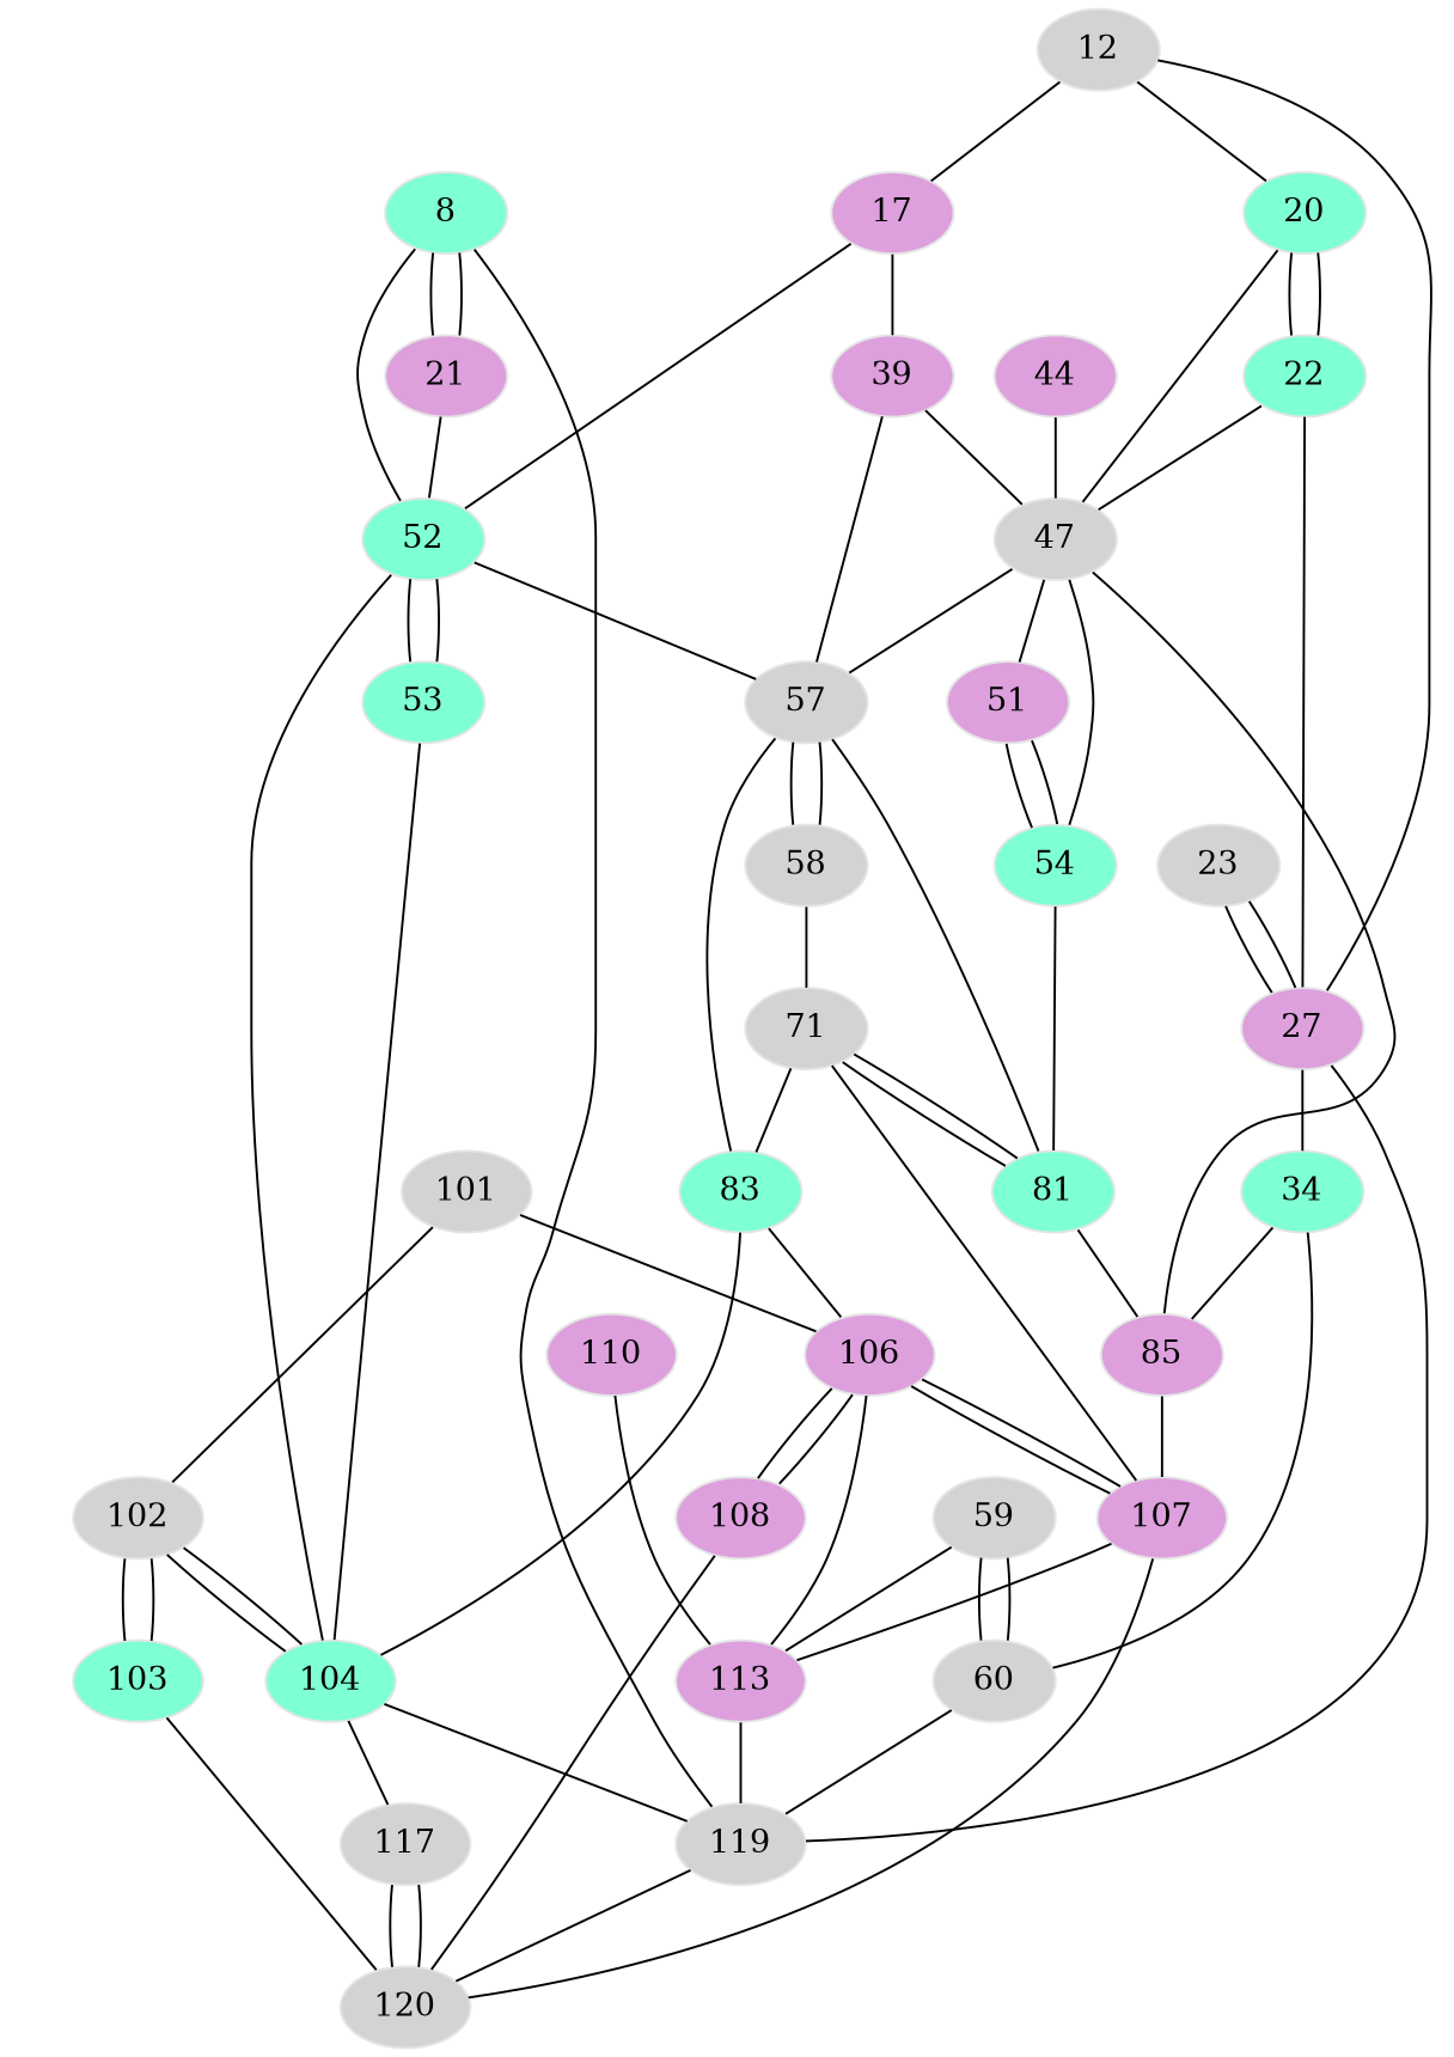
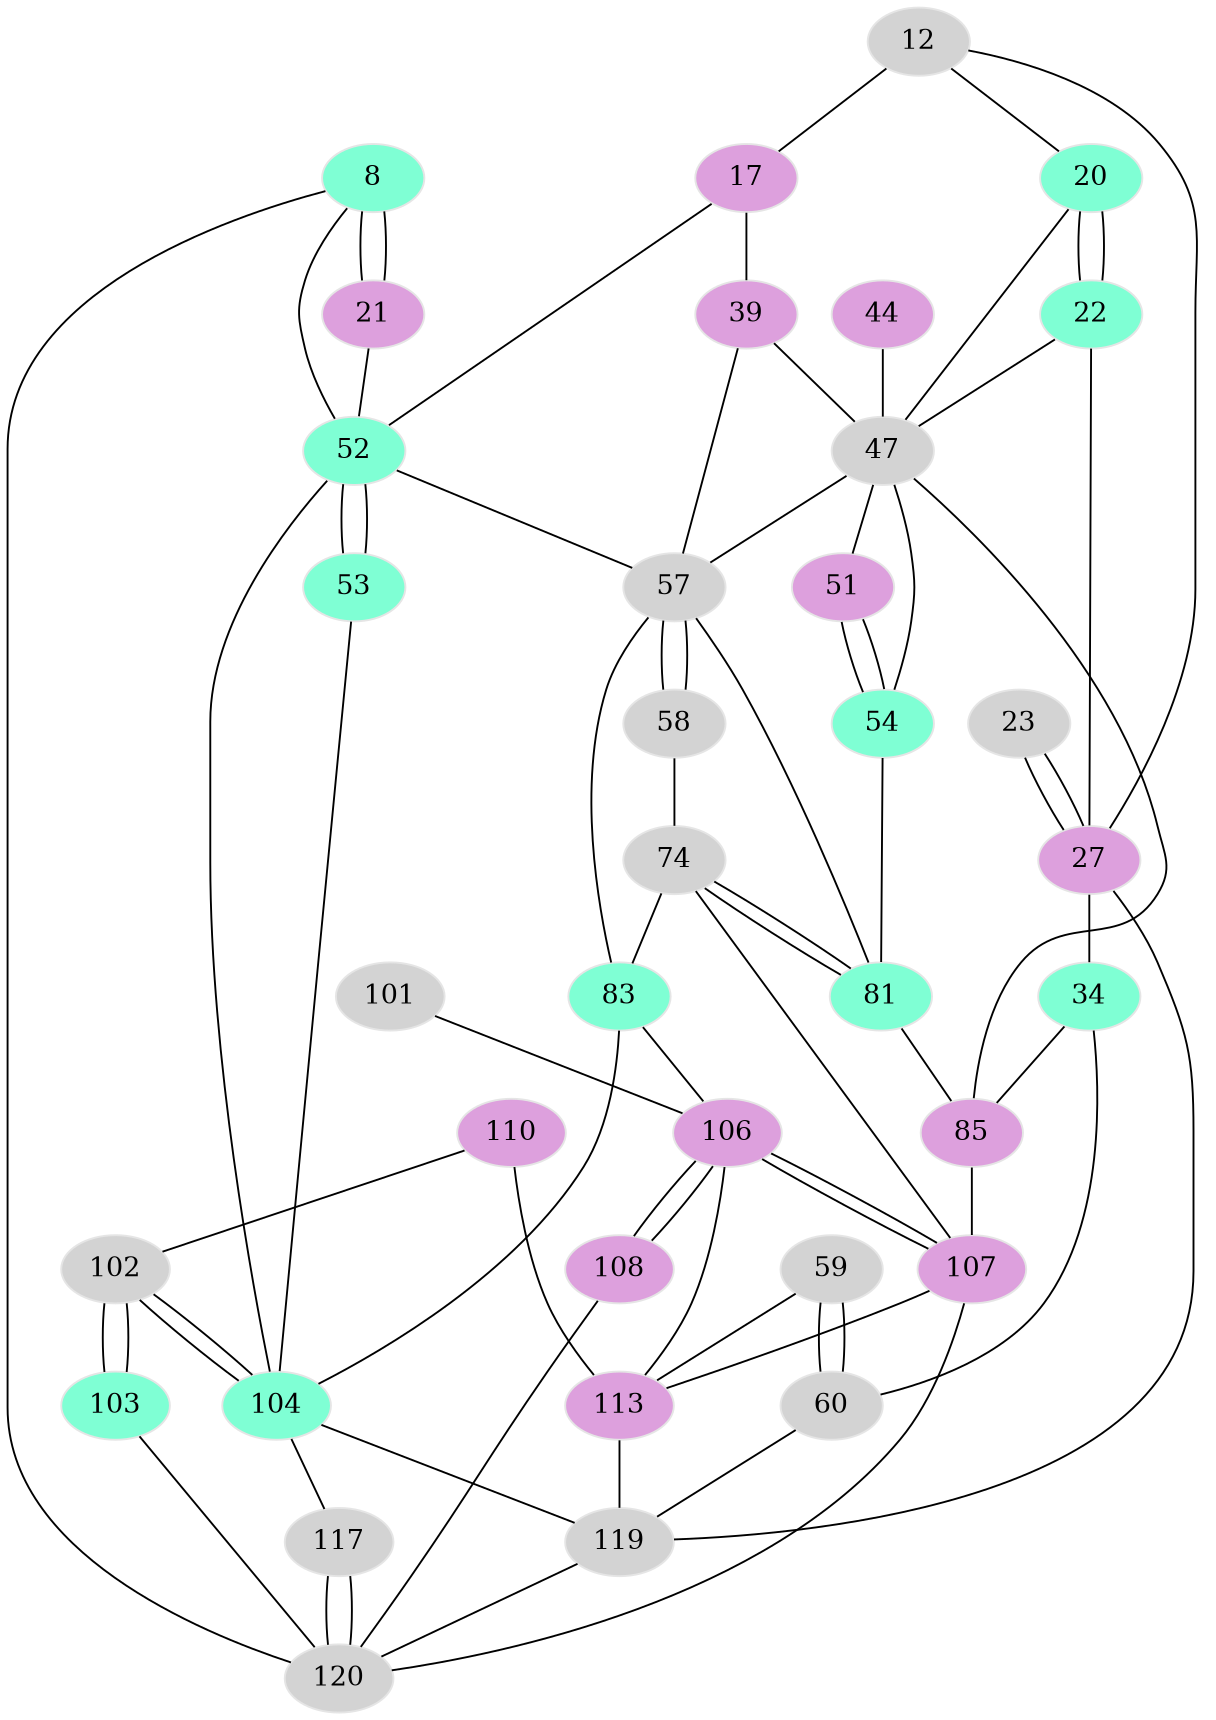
  graph {
    node [color=gray90 fillcolor=lightgrey style=filled]
    8 [fillcolor=aquamarine super="+1+2"]
    21 [fillcolor=plum]
    52 [fillcolor=aquamarine super="+43+40"]
    119 [super="+77"]
    57 [super="+41+42+46+55"]
    53 [fillcolor=aquamarine]
    104 [fillcolor=aquamarine super="+79+86+82"]
    120 [super="+118+116"]
    12 [super="+7"]
    17 [fillcolor=plum super="+16+11"]
    20 [fillcolor=aquamarine super="+13"]
    27 [fillcolor=plum super="+15+5"]
    39 [fillcolor=plum super="+35"]
    22 [fillcolor=aquamarine super="+14"]
    47 [super="+36+45+38"]
    34 [fillcolor=aquamarine super="+28"]
    85 [fillcolor=plum super="+65+84"]
    51 [fillcolor=plum]
    54 [fillcolor=aquamarine super="+48+49"]
    23
    60 [super="+24+50"]
    107 [fillcolor=plum super="+98+97+96"]
    81 [fillcolor=aquamarine super="+80+64+72"]
    58
    83 [fillcolor=aquamarine super="+76"]
    44 [fillcolor=plum]
    117 [super="+114"]
-   71 [super="+70"]
+   71 [super="+70" label=74]
    106 [fillcolor=plum super="+95+105"]
    59
    113 [fillcolor=plum super="+91+92+109"]
    108 [fillcolor=plum]
    101
    102 [super="+87+100"]
    103 [fillcolor=aquamarine]
    110 [fillcolor=plum]
    8 -- 21 [weight=2]
    8 -- 21
    8 -- 52
-   8 -- 119 [weight=2]
+   8 -- 120 [weight=2]
    21 -- 52
    52 -- 57
    52 -- 53 [weight=2]
    52 -- 53
    52 -- 104
    119 -- 120 [weight=2]
    57 -- 81
    57 -- 58 [weight=2]
    57 -- 58
    57 -- 83
    53 -- 104
    104 -- 119
    104 -- 117
    12 -- 17 [weight=2]
    12 -- 20
    12 -- 27
    17 -- 52
    17 -- 39 [weight=2]
    20 -- 22 [weight=2]
    20 -- 22
    20 -- 47
    27 -- 119
    27 -- 34
    39 -- 57
    39 -- 47 [weight=2]
    22 -- 27
    22 -- 47
    47 -- 57
    47 -- 85
    47 -- 51
    47 -- 54 [weight=2]
    34 -- 85
    34 -- 60 [weight=2]
    85 -- 107
    51 -- 54 [weight=2]
    51 -- 54
    54 -- 81
    23 -- 27 [weight=2]
    23 -- 27
    60 -- 119 [weight=2]
    107 -- 120
    107 -- 113
    81 -- 85 [weight=2]
    58 -- 71
    83 -- 104 [weight=2]
    83 -- 106
    44 -- 47 [weight=3]
    117 -- 120 [weight=3]
    117 -- 120
    71 -- 107
    71 -- 81 [weight=2]
    71 -- 81
    71 -- 83
    106 -- 107 [weight=2]
    106 -- 107
    106 -- 113 [weight=2]
    106 -- 108 [weight=2]
    106 -- 108
    59 -- 60 [weight=2]
    59 -- 60
    59 -- 113
    113 -- 119 [weight=3]
    108 -- 120
    101 -- 106 [weight=2]
-   101 -- 102
+   110 -- 102
    102 -- 104 [weight=3]
    102 -- 104
    102 -- 103 [weight=2]
    102 -- 103
    103 -- 120
    110 -- 113 [weight=3]
  }
